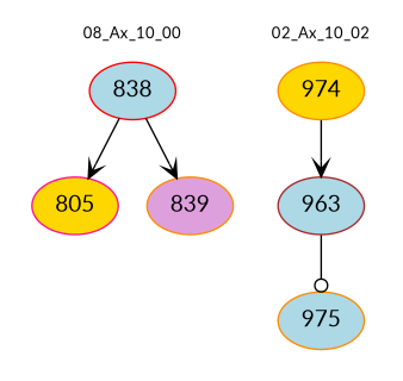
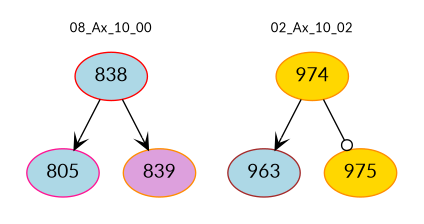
  digraph {
    fontname=Lato
    node [color=darkorange fillcolor=lightblue fontname=Lato style=filled]
    edge [arrowhead=vee color=black fontname=Lato]
    n1 [color=red label=838]
-   n2 [color=deeppink fillcolor=gold label=805]
+   n2 [color=deeppink label=805]
    n3 [fillcolor=plum label=839]
    n4 [fillcolor=gold label=974]
    n5 [color=brown label=963]
-   n6 [label=975]
+   n6 [fillcolor=gold label=975]
    subgraph cluster_1 {
      color=white
      fontsize=10
      label="08_Ax_10_00"
      n1
      n2
      n3
    }
    subgraph cluster_2 {
      color=white
      fontsize=10
      label="02_Ax_10_02"
      n4
      n5
      n6
    }
    n1 -> n2
    n1 -> n3
    n4 -> n5
-   n5 -> n6 [arrowhead=odot]
+   n4 -> n6 [arrowhead=odot]
  }
